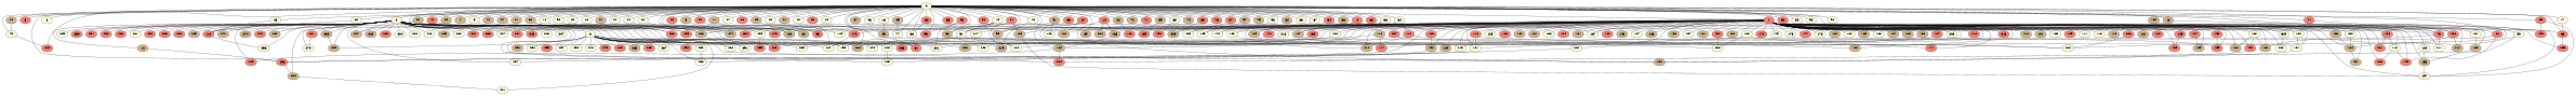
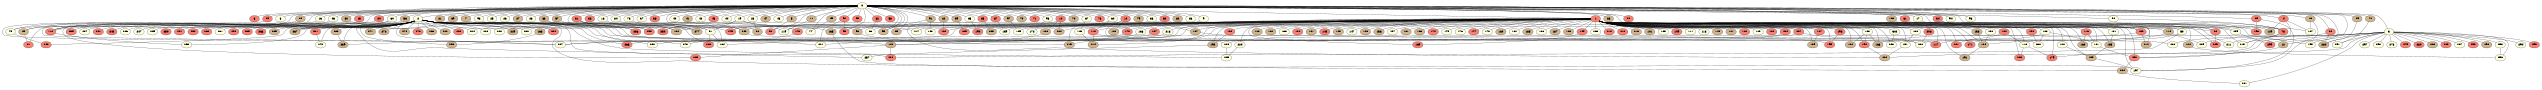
  graph {
    node [fillcolor=lightyellow style=filled]
    1 [fillcolor=salmon]
    0
    2
    3
    4 [fillcolor=salmon]
    5 [fillcolor=tan]
    6 [fillcolor=salmon]
    7 [fillcolor=tan]
    8
    9
    10 [fillcolor=salmon]
    11 [fillcolor=tan]
    12 [fillcolor=tan]
    13 [fillcolor=tan]
    14 [fillcolor=salmon]
    15 [fillcolor=salmon]
    16
    17
    18
    19
    20 [fillcolor=salmon]
    21 [fillcolor=tan]
    22 [fillcolor=tan]
    23
    24 [fillcolor=tan]
    25
    26
    27 [fillcolor=tan]
    28
    29 [fillcolor=tan]
    30 [fillcolor=salmon]
    31 [fillcolor=salmon]
    32 [fillcolor=tan]
    33 [fillcolor=salmon]
    34 [fillcolor=salmon]
    35 [fillcolor=salmon]
    36
    37
    38 [fillcolor=salmon]
    39 [fillcolor=tan]
    40
    41 [fillcolor=tan]
    42
    43 [fillcolor=salmon]
    44
    45 [fillcolor=tan]
    46
    47 [fillcolor=tan]
    48
    49 [fillcolor=tan]
    50
    51
    52 [fillcolor=salmon]
    53 [fillcolor=salmon]
    54
    55 [fillcolor=salmon]
    56 [fillcolor=tan]
    57 [fillcolor=tan]
    58 [fillcolor=salmon]
    59 [fillcolor=tan]
    60
    61 [fillcolor=salmon]
    62 [fillcolor=salmon]
    63 [fillcolor=tan]
    64
    65
    66
    67
    68 [fillcolor=salmon]
    69 [fillcolor=salmon]
    70 [fillcolor=tan]
    71 [fillcolor=salmon]
    72 [fillcolor=tan]
    73
    74 [fillcolor=tan]
    75
    76 [fillcolor=salmon]
    77
    78 [fillcolor=salmon]
    79 [fillcolor=tan]
+   80 [fillcolor=tan]
    81 [fillcolor=salmon]
    82 [fillcolor=tan]
    83
    84
    85 [fillcolor=salmon]
    86 [fillcolor=tan]
    87 [fillcolor=salmon]
    88 [fillcolor=salmon]
    89 [fillcolor=tan]
    90 [fillcolor=tan]
    91 [fillcolor=tan]
    92 [fillcolor=salmon]
    93
    94
    95 [fillcolor=salmon]
    96
    97 [fillcolor=tan]
    98
    99 [fillcolor=tan]
    198 [fillcolor=salmon]
    100 [fillcolor=salmon]
    101 [fillcolor=tan]
    102 [fillcolor=tan]
    103
    104 [fillcolor=salmon]
    105
    107 [fillcolor=tan]
    108
    109 [fillcolor=salmon]
    110 [fillcolor=salmon]
    111
    112 [fillcolor=salmon]
    113
    114 [fillcolor=tan]
    115 [fillcolor=tan]
    116 [fillcolor=salmon]
    117 [fillcolor=salmon]
    118
    119
    120
    121 [fillcolor=tan]
    122 [fillcolor=salmon]
    123 [fillcolor=tan]
    124 [fillcolor=tan]
    125
    126 [fillcolor=salmon]
    127 [fillcolor=salmon]
    128 [fillcolor=tan]
    129 [fillcolor=tan]
    130
    131
    132 [fillcolor=tan]
    133
    134 [fillcolor=salmon]
    135 [fillcolor=tan]
    136
    137 [fillcolor=salmon]
    138 [fillcolor=tan]
    139 [fillcolor=salmon]
    140
    141 [fillcolor=tan]
    142 [fillcolor=salmon]
    143 [fillcolor=tan]
    144 [fillcolor=tan]
    145 [fillcolor=salmon]
    146
    147
    148 [fillcolor=tan]
    149
    150
    151
    152 [fillcolor=salmon]
    153 [fillcolor=tan]
    154 [fillcolor=salmon]
    155 [fillcolor=tan]
    156 [fillcolor=tan]
    157
    158 [fillcolor=salmon]
    159
    160 [fillcolor=tan]
    161 [fillcolor=tan]
    162 [fillcolor=tan]
    163 [fillcolor=tan]
    164
    165 [fillcolor=tan]
    166 [fillcolor=tan]
    167
    168 [fillcolor=tan]
    169 [fillcolor=salmon]
    170 [fillcolor=salmon]
    171 [fillcolor=salmon]
    172
    173 [fillcolor=salmon]
    174 [fillcolor=salmon]
    175
    176
    177 [fillcolor=salmon]
    178
    179 [fillcolor=salmon]
    180 [fillcolor=tan]
    181
    182
    183 [fillcolor=salmon]
    184 [fillcolor=tan]
    185 [fillcolor=tan]
    186
    187 [fillcolor=tan]
    188 [fillcolor=tan]
    189 [fillcolor=tan]
    190 [fillcolor=salmon]
    191 [fillcolor=tan]
    192 [fillcolor=tan]
    193 [fillcolor=salmon]
    194 [fillcolor=salmon]
    195
    196 [fillcolor=salmon]
    197
    199 [fillcolor=salmon]
    200 [fillcolor=salmon]
    201 [fillcolor=salmon]
    n202 [label=302]
    203
    204 [fillcolor=tan]
    205 [fillcolor=tan]
    206 [fillcolor=salmon]
    207 [fillcolor=salmon]
    208
    209 [fillcolor=salmon]
    210 [fillcolor=salmon]
    211
    212 [fillcolor=tan]
    213 [fillcolor=salmon]
    214 [fillcolor=tan]
    215
    216 [fillcolor=tan]
    217
    218
    219 [fillcolor=tan]
    220
    256 [fillcolor=salmon]
    258 [fillcolor=tan]
    259
    260 [fillcolor=salmon]
    261
    262
    257
    264 [fillcolor=tan]
    265 [fillcolor=salmon]
    266 [fillcolor=salmon]
    267 [fillcolor=tan]
    268 [fillcolor=salmon]
    269 [fillcolor=tan]
    270
+   271 [fillcolor=tan]
    272 [fillcolor=tan]
    273
    274 [fillcolor=tan]
    275 [fillcolor=salmon]
    276 [fillcolor=salmon]
    277 [fillcolor=tan]
    263 [fillcolor=tan]
    221
    222 [fillcolor=tan]
    223 [fillcolor=salmon]
    224
    225 [fillcolor=salmon]
    226
    227
    228
    229 [fillcolor=tan]
    230
    231 [fillcolor=salmon]
    232 [fillcolor=salmon]
    233 [fillcolor=tan]
    234 [fillcolor=salmon]
    235 [fillcolor=salmon]
    236 [fillcolor=salmon]
    237
    238
    239 [fillcolor=tan]
    240
    241 [fillcolor=salmon]
    242 [fillcolor=salmon]
    243 [fillcolor=tan]
    244
    245
    246
    247
    248 [fillcolor=salmon]
    249
    250 [fillcolor=salmon]
    251 [fillcolor=salmon]
    252 [fillcolor=salmon]
    253
    254 [fillcolor=salmon]
    255 [fillcolor=salmon]
    278
    279 [fillcolor=salmon]
    280 [fillcolor=salmon]
    281
    282 [fillcolor=tan]
    283 [fillcolor=tan]
    284 [fillcolor=tan]
    285 [fillcolor=salmon]
    286
    287
    288 [fillcolor=salmon]
    289
    290 [fillcolor=salmon]
    291
    292 [fillcolor=tan]
    293
    294
    n295 [fillcolor=salmon label=495]
    296
    297
    298
    299 [fillcolor=salmon]
    106 [fillcolor=tan]
    1 -- 198
    1 -- 100
    1 -- 101
    1 -- 102
    1 -- 103
    1 -- 104
    1 -- 105
    1 -- 107
    1 -- 108
    1 -- 109
    1 -- 110
    1 -- 111
    1 -- 112
    1 -- 113
    1 -- 114
    1 -- 115
    1 -- 116
    1 -- 117
    1 -- 118
    1 -- 119
    1 -- 120
    1 -- 121
    1 -- 122
    1 -- 123
    1 -- 124
    1 -- 125
    1 -- 126
    1 -- 127
    1 -- 128
    1 -- 129
    1 -- 130
    1 -- 131
    1 -- 132
    1 -- 133
    1 -- 134
    1 -- 135
    1 -- 136
    1 -- 137
    1 -- 138
    1 -- 139
    1 -- 140
    1 -- 141
    1 -- 142
    1 -- 143
    1 -- 144
    1 -- 145
    1 -- 146
    1 -- 147
    1 -- 148
    1 -- 149
    1 -- 150
    1 -- 151
    1 -- 152
    1 -- 153
    1 -- 154
    1 -- 155
    1 -- 156
    1 -- 157
    1 -- 158
    1 -- 159
    1 -- 160
    1 -- 161
    1 -- 162
    1 -- 163
    1 -- 164
    1 -- 165
    1 -- 166
    1 -- 167
    1 -- 168
    1 -- 169
    1 -- 170
    1 -- 171
    1 -- 172
    1 -- 173
    1 -- 174
    1 -- 175
    1 -- 176
    1 -- 177
    1 -- 178
    1 -- 179
    1 -- 180
    1 -- 181
    1 -- 182
    1 -- 183
    1 -- 184
    1 -- 185
    1 -- 186
    1 -- 187
    1 -- 188
    1 -- 189
    1 -- 190
    1 -- 191
    1 -- 192
    1 -- 193
    1 -- 194
    1 -- 195
    1 -- 196
    1 -- 197
    1 -- 199
    1 -- 200
    1 -- 201
    1 -- n202
    1 -- 203
    1 -- 204
    1 -- 205
    1 -- 206
    1 -- 207
    1 -- 208
    1 -- 209
    1 -- 210
    1 -- 211
    1 -- 212
    1 -- 213
    1 -- 214
    1 -- 215
    1 -- 216
    1 -- 217
    1 -- 218
    1 -- 219
    1 -- 220
    0 -- 1
    0 -- 2
    0 -- 3
    0 -- 4
    0 -- 5
    0 -- 6
    0 -- 7
    0 -- 8
    0 -- 9
    0 -- 10
    0 -- 11
    0 -- 12
    0 -- 13
    0 -- 14
    0 -- 15
    0 -- 16
    0 -- 17
    0 -- 18
    0 -- 19
    0 -- 20
    0 -- 21
    0 -- 22
    0 -- 23
    0 -- 24
    0 -- 25
    0 -- 26
    0 -- 27
    0 -- 28
    0 -- 29
    0 -- 30
    0 -- 31
    0 -- 32
    0 -- 33
    0 -- 34
    0 -- 35
    0 -- 36
    0 -- 37
    0 -- 38
    0 -- 39
    0 -- 40
    0 -- 41
    0 -- 42
    0 -- 43
    0 -- 44
    0 -- 45
    0 -- 46
    0 -- 47
    0 -- 48
    0 -- 49
    0 -- 50
    0 -- 51
    0 -- 52
    0 -- 53
    0 -- 54
    0 -- 55
    0 -- 56
    0 -- 57
    0 -- 58
    0 -- 59
    0 -- 60
    0 -- 61
    0 -- 62
    0 -- 63
    0 -- 64
    0 -- 65
    0 -- 66
    0 -- 67
    0 -- 68
    0 -- 69
    0 -- 70
    0 -- 71
    0 -- 72
    0 -- 73
    0 -- 74
    0 -- 75
    0 -- 76
    0 -- 77
    0 -- 78
    0 -- 79
+   0 -- 80
    0 -- 81
    0 -- 82
    0 -- 83
    0 -- 84
    0 -- 85
    0 -- 86
    0 -- 87
    0 -- 88
    0 -- 89
    0 -- 90
    0 -- 91
    0 -- 92
    0 -- 93
    0 -- 94
    0 -- 95
    0 -- 96
    0 -- 97
    0 -- 98
    0 -- 99
    0 -- 198
    2 -- 102
    2 -- 256
    2 -- 258
    2 -- 259
    2 -- 260
    2 -- 261
    2 -- 262
    2 -- 257
    2 -- 264
    2 -- 265
    2 -- 266
    2 -- 267
    2 -- 268
    2 -- 269
    2 -- 270
+   2 -- 271
    2 -- 272
    2 -- 273
    2 -- 274
    2 -- 275
    2 -- 276
    2 -- 277
    2 -- 263
    2 -- 221
    2 -- 222
    2 -- 223
    2 -- 224
    2 -- 225
    2 -- 226
    2 -- 227
    2 -- 228
    2 -- 229
    2 -- 230
    2 -- 231
    2 -- 232
    2 -- 233
    2 -- 234
    2 -- 235
    2 -- 236
    2 -- 237
    2 -- 238
    2 -- 239
    2 -- 240
    2 -- 241
    2 -- 242
    2 -- 243
    2 -- 244
    2 -- 245
    2 -- 246
    2 -- 247
    2 -- 248
    2 -- 249
    2 -- 250
    2 -- 251
    2 -- 252
    2 -- 253
    2 -- 254
    2 -- 255
    3 -- 195
    3 -- 278
    3 -- 279
    3 -- 280
    3 -- 281
    3 -- 282
    3 -- 283
    3 -- 284
    3 -- 285
    3 -- 286
    3 -- 287
    3 -- 288
    3 -- 289
    3 -- 290
    3 -- 291
    3 -- 292
    3 -- 293
    3 -- 294
    3 -- n295
    3 -- 296
    3 -- 297
    3 -- 298
    3 -- 299
    4 -- 129
    4 -- 167
    4 -- 215
    5 -- 53
    7 -- 236
    9 -- 243
    10 -- 123
    10 -- 151
    10 -- 219
    11 -- 119
    12 -- 198
    13 -- 167
    13 -- 197
    14 -- 138
    14 -- 204
    14 -- 282
    16 -- 45
    17 -- 68
    18 -- 277
    19 -- 51
    19 -- 90
    19 -- 217
    19 -- 254
    20 -- 227
    22 -- 183
    23 -- 32
    24 -- 75
    29 -- 284
    30 -- 179
    30 -- 284
    31 -- 51
    31 -- 165
    31 -- 243
    34 -- 78
    34 -- 259
    35 -- 144
    36 -- 107
    36 -- 275
    39 -- 267
    45 -- 81
    46 -- 112
    49 -- 77
    50 -- 184
    50 -- 234
    51 -- 164
    51 -- 288
    52 -- 68
    52 -- 239
    54 -- 78
    56 -- 112
    56 -- 119
    57 -- 288
    59 -- 139
    60 -- 112
    60 -- 267
    61 -- 262
    62 -- 66
    63 -- 102
    63 -- 255
    64 -- 89
    64 -- 110
    65 -- 190
    67 -- 140
    68 -- 209
    69 -- 196
    69 -- 197
    72 -- 291
    73 -- 164
    75 -- 248
    78 -- 211
    78 -- 215
+   80 -- 163
    84 -- 277
    85 -- 205
    87 -- 159
    90 -- 219
    91 -- 99
    91 -- 146
    92 -- 95
    92 -- 221
    93 -- 173
    97 -- 149
    98 -- 172
    198 -- 264
    100 -- 192
    103 -- 162
    103 -- 168
    103 -- 194
    104 -- 118
    104 -- 201
    107 -- 117
    108 -- 171
    108 -- 181
    108 -- 238
    110 -- 199
    110 -- 214
    112 -- 253
    114 -- 117
    114 -- 289
    116 -- 160
    116 -- 181
    118 -- 179
    118 -- 200
    120 -- 155
    124 -- 296
    127 -- 189
    130 -- 151
    131 -- 135
    135 -- 155
    136 -- 268
    137 -- 240
    138 -- 144
    140 -- 214
    144 -- 225
    144 -- 234
    145 -- 169
    150 -- 184
    151 -- 282
    152 -- 238
    153 -- 184
    154 -- 244
    155 -- 197
    158 -- 168
    158 -- 212
    163 -- 258
    165 -- 197
    170 -- 227
    173 -- 227
    181 -- 198
    184 -- 191
    192 -- 257
    193 -- 199
    194 -- 282
    n202 -- 208
    206 -- 262
    207 -- 262
    207 -- 221
    218 -- 273
    220 -- 245
    259 -- 299
    264 -- 281
    231 -- 270
    233 -- 239
    243 -- 286
    244 -- 245
    293 -- 296
    106 -- 158
  }
